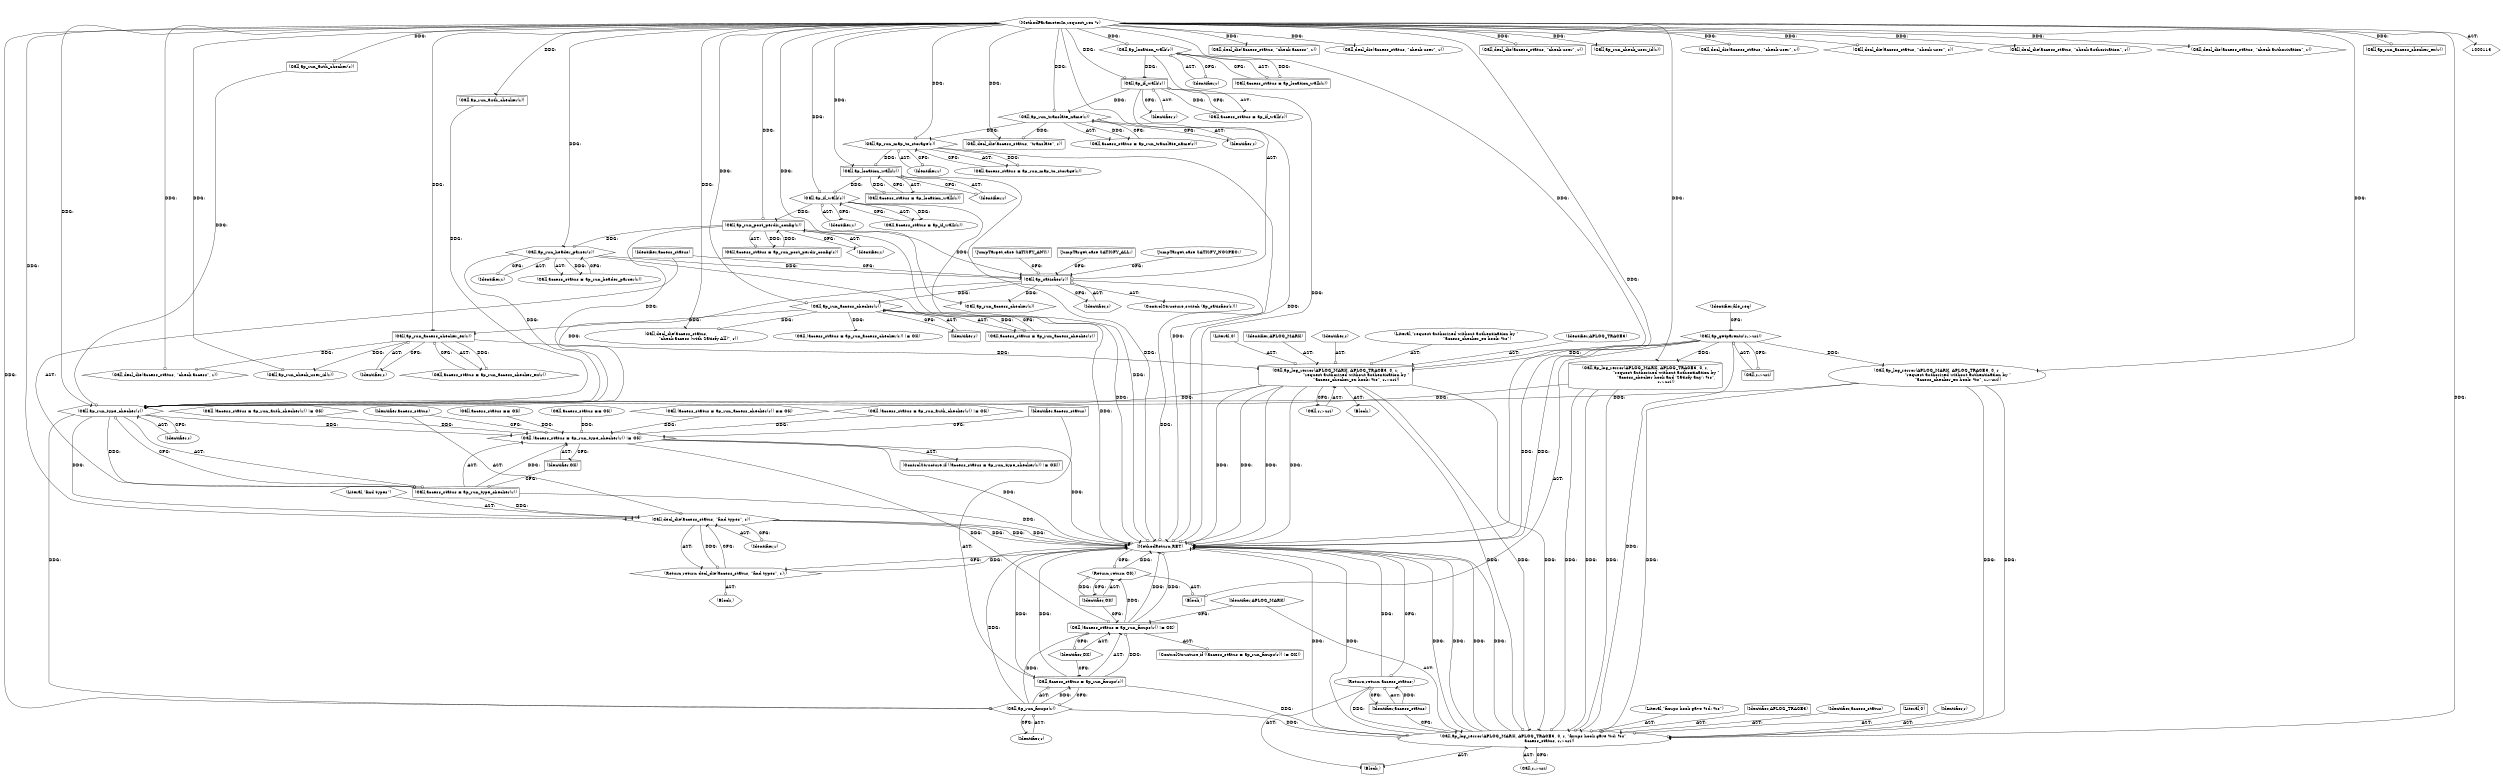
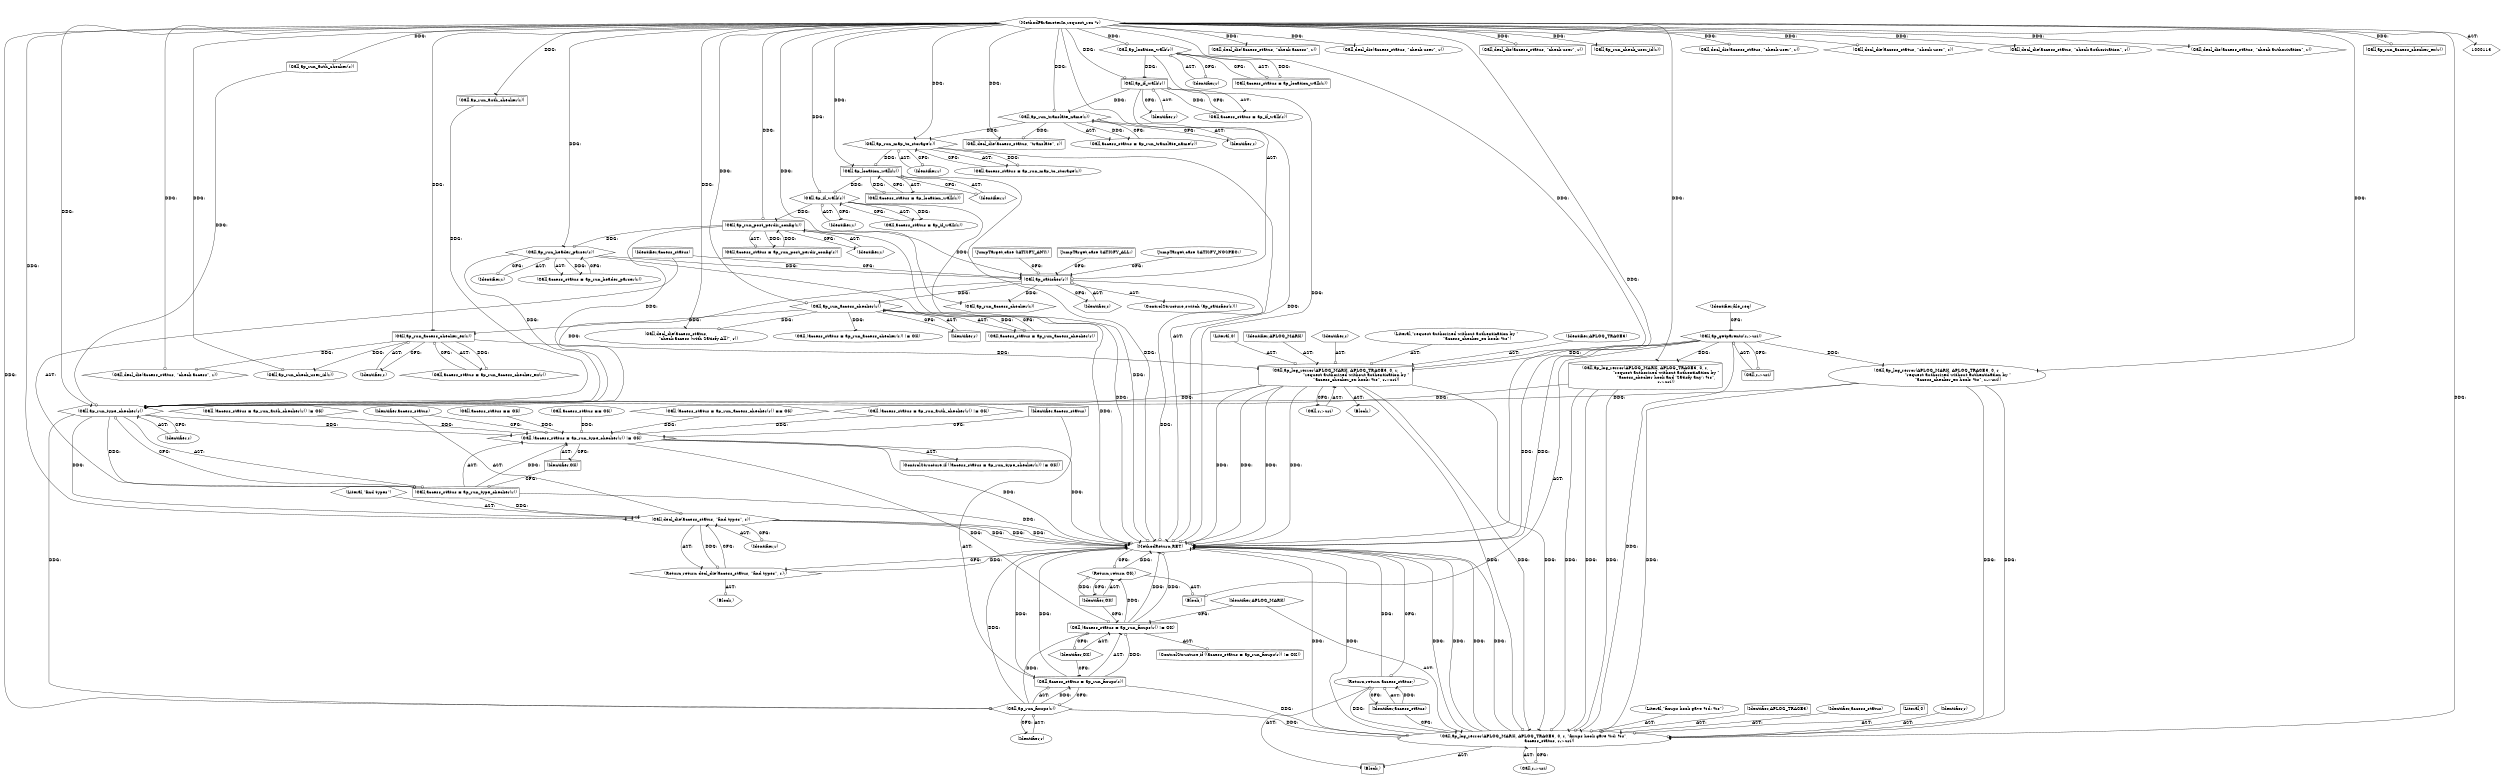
  digraph {
    node [shape=cylinder]
    edge [arrowhead=tee]
    n1 [label="(Call,ap_log_rerror(APLOG_MARK, APLOG_TRACE3, 0, r,\n                              \"request authorized without authentication by \"\n                              \"access_checker_ex hook: %s\", r->uri))"]
    n2 [label="(Call,ap_run_type_checker(r))" shape=hexagon]
    n3 [label="(Call,ap_log_rerror(APLOG_MARK, APLOG_TRACE3, 0, r, \"fixups hook gave %d: %s\",\n                      access_status, r->uri))" shape=ellipse]
    n4 [label="(Block,)" shape=hexagon]
    n5 [label="(MethodReturn,RET)" shape=ellipse]
    n6 [label="(Call,r->uri)" shape=ellipse]
    n7 [label="(Call,decl_die(access_status, \"find types\", r))" shape=hexagon]
    n8 [label="(Call,ap_run_fixups(r))" shape=hexagon]
    n9 [label="(Call,(access_status = ap_run_type_checker(r)) != OK)" shape=hexagon]
    n10 [label="(Call,access_status = ap_run_type_checker(r))"]
    n11 [label="(Identifier,r)" shape=ellipse]
    n12 [label="(Return,return access_status;)" shape=ellipse]
    n13 [label="(Call,r->uri)" shape=ellipse]
    n14 [label="(Block,)"]
    n15 [label="(Return,return OK;)" shape=hexagon]
    n16 [label="(Return,return decl_die(access_status, \"find types\", r);)" shape=hexagon]
    n17 [label="(Call,ap_run_access_checker_ex(r))"]
    n18 [label="(Call,ap_run_check_user_id(r))" shape=ellipse]
    n19 [label="(Call,access_status = ap_run_access_checker_ex(r))" shape=hexagon]
    n20 [label="(Call,decl_die(access_status, \"check access\", r))" shape=hexagon]
    n21 [label="(Identifier,r)" shape=ellipse]
    n22 [label="(Call,ap_run_access_checker(r))" shape=hexagon]
    n23 [label="(Call,(access_status = ap_run_access_checker(r)) != OK)" shape=ellipse]
    n24 [label="(Identifier,r)"]
    n25 [label="(Call,decl_die(access_status,\n                                \"check access (with Satisfy All)\", r))" shape=ellipse]
    n26 [label="(Call,access_status = ap_run_access_checker(r))"]
    n27 [label="(Call,ap_satisfies(r))"]
    n28 [label="(Call,ap_run_access_checker(r))" shape=hexagon]
    n29 [label="(ControlStructure,switch (ap_satisfies(r)))" shape=ellipse]
    n30 [label="(Identifier,r)" shape=hexagon]
    n31 [label="(Call,ap_run_post_perdir_config(r))"]
    n32 [label="(Call,ap_run_header_parser(r))" shape=hexagon]
    n33 [label="(Call,access_status = ap_run_post_perdir_config(r))"]
    n34 [label="(Identifier,r)" shape=hexagon]
    n35 [label="(Identifier,r)" shape=ellipse]
    n36 [label="(Call,access_status = ap_run_header_parser(r))" shape=ellipse]
    n37 [label="(Call,ap_if_walk(r))" shape=hexagon]
    n38 [label="(Identifier,r)" shape=ellipse]
    n39 [label="(Call,access_status = ap_if_walk(r))" shape=ellipse]
    n40 [label="(Call,ap_location_walk(r))"]
    n41 [label="(Call,access_status = ap_location_walk(r))"]
    n42 [label="(Identifier,r)" shape=hexagon]
    n43 [label="(Call,ap_run_map_to_storage(r))" shape=hexagon]
    n44 [label="(Identifier,r)" shape=ellipse]
    n45 [label="(Call,access_status = ap_run_map_to_storage(r))" shape=ellipse]
    n46 [label="(Call,ap_run_translate_name(r))" shape=hexagon]
    n47 [label="(Call,decl_die(access_status, \"translate\", r))"]
    n48 [label="(Identifier,r)" shape=ellipse]
    n49 [label="(Call,access_status = ap_run_translate_name(r))" shape=ellipse]
    n50 [label="(Call,ap_if_walk(r))"]
    n51 [label="(Call,access_status = ap_if_walk(r))" shape=ellipse]
    n52 [label="(Identifier,r)" shape=hexagon]
    n53 [label="(Call,ap_location_walk(r))" shape=hexagon]
    n54 [label="(Call,access_status = ap_location_walk(r))"]
    n55 [label="(Identifier,r)" shape=ellipse]
    n56 [label="(MethodParameterIn,request_rec *r)" shape=hexagon]
    n57 [label="(Call,decl_die(access_status, \"check access\", r))"]
    n58 [label="(Call,decl_die(access_status, \"check user\", r))" shape=ellipse]
    n59 [label="(Call,ap_run_auth_checker(r))"]
    n60 [label="(Call,decl_die(access_status, \"check user\", r))"]
    n61 [label="(Call,ap_run_check_user_id(r))"]
    n62 [label="(Call,ap_run_auth_checker(r))"]
    n63 [label="(Call,decl_die(access_status, \"check user\", r))" shape=ellipse]
    n64 [label="(Call,decl_die(access_status, \"check user\", r))" shape=hexagon]
    n65 [label="(Call,decl_die(access_status, \"check authorization\", r))" shape=ellipse]
    n66 [label="(Call,decl_die(access_status, \"check authorization\", r))" shape=hexagon]
    n67 [label="(Call,ap_log_rerror(APLOG_MARK, APLOG_TRACE3, 0, r,\n                              \"request authorized without authentication by \"\n                              \"access_checker hook and 'Satisfy any': %s\",\n                              r->uri))"]
    n68 [label="(Call,ap_run_access_checker_ex(r))"]
    n69 [label="(Call,ap_log_rerror(APLOG_MARK, APLOG_TRACE3, 0, r,\n                              \"request authorized without authentication by \"\n                              \"access_checker_ex hook: %s\", r->uri))" shape=ellipse]
    1000113 [shape=hexagon]
    n71 [label="(Identifier,r)" shape=ellipse]
    n72 [label="(Call,(access_status = ap_run_fixups(r)) != OK)"]
    n73 [label="(Call,access_status = ap_run_fixups(r))"]
    n74 [label="(Identifier,r)" shape=ellipse]
    n75 [label="(Call,ap_getparents(r->uri))" shape=hexagon]
    n76 [label="(Block,)"]
    n77 [label="(Call,r->uri)"]
    n78 [label="(Identifier,OK)"]
    n79 [label="(ControlStructure,if ((access_status = ap_run_type_checker(r)) != OK))"]
    n80 [label="(Identifier,OK)" shape=hexagon]
    n81 [label="(ControlStructure,if ((access_status = ap_run_fixups(r)) != OK))"]
    n82 [label="(Identifier,OK)"]
    n83 [label="(Block,)" shape=hexagon]
    n84 [label="(Identifier,access_status)"]
    n85 [label="(Identifier,APLOG_TRACE3)" shape=ellipse]
    n86 [label="(Call,(access_status = ap_run_auth_checker(r)) != OK)" shape=hexagon]
    n87 [label="(Identifier,access_status)" shape=ellipse]
    n88 [label="(Literal,\"fixups hook gave %d: %s\")" shape=ellipse]
    n89 [label="(Call,(access_status = ap_run_auth_checker(r)) != OK)" shape=hexagon]
    n90 [label="(Literal,0)"]
    n91 [label="(JumpTarget,case SATISFY_ANY:)"]
    n92 [label="(Call,access_status == OK)" shape=ellipse]
    n93 [label="(JumpTarget,case SATISFY_ALL:)"]
    n94 [label="(JumpTarget,case SATISFY_NOSPEC:)" shape=ellipse]
    n95 [label="(Identifier,access_status)"]
    n96 [label="(Identifier,file_req)" shape=hexagon]
    n97 [label="(Identifier,APLOG_MARK)" shape=hexagon]
    n98 [label="(Identifier,APLOG_TRACE3)"]
    n99 [label="(Identifier,access_status)"]
    n100 [label="(Identifier,APLOG_MARK)"]
    n101 [label="(Identifier,access_status)" shape=ellipse]
    n102 [label="(Literal,\"find types\")" shape=hexagon]
    n103 [label="(Identifier,r)" shape=hexagon]
    n104 [label="(Call,access_status == OK)" shape=ellipse]
    n105 [label="(Literal,0)"]
    n106 [label="(Identifier,r)" shape=ellipse]
    n107 [label="(Call,(access_status = ap_run_access_checker(r)) == OK)" shape=hexagon]
    n108 [label="(Literal,\"request authorized without authentication by \"\n                              \"access_checker_ex hook: %s\")" shape=ellipse]
    n1 -> n2 [label="DDG: "]
    n1 -> n3 [arrowhead=odot label="DDG: "]
    n1 -> n3 [label="DDG: "]
    n1 -> n3 [label="DDG: "]
    n1 -> n4 [label="AST: "]
    n1 -> n5 [arrowhead=odot label="DDG: "]
    n1 -> n5 [label="DDG: "]
    n1 -> n5 [arrowhead=odot label="DDG: "]
    n1 -> n5 [arrowhead=odot label="DDG: "]
    n1 -> n6 [label="CFG: "]
    n2 -> n7 [label="DDG: "]
    n2 -> n8 [arrowhead=odot label="DDG: "]
    n2 -> n9 [label="DDG: "]
    n2 -> n10 [arrowhead=odot label="AST: "]
    n2 -> n10 [arrowhead=odot label="DDG: "]
    n2 -> n11 [arrowhead=odot label="CFG: "]
    n3 -> n5 [arrowhead=odot label="DDG: "]
    n3 -> n5 [label="DDG: "]
    n3 -> n5 [label="DDG: "]
    n3 -> n5 [label="DDG: "]
    n3 -> n5 [label="DDG: "]
    n3 -> n5 [arrowhead=odot label="DDG: "]
    n3 -> n12 [arrowhead=odot label="DDG: "]
    n3 -> n13 [arrowhead=odot label="CFG: "]
    n3 -> n14 [label="AST: "]
    n5 -> n12 [arrowhead=odot label="CFG: "]
    n5 -> n15 [arrowhead=odot label="CFG: "]
    n5 -> n16 [label="CFG: "]
    n6 -> n1 [label="AST: "]
    n7 -> n5 [arrowhead=odot label="DDG: "]
    n7 -> n5 [label="DDG: "]
    n7 -> n5 [arrowhead=odot label="DDG: "]
    n7 -> n16 [label="AST: "]
    n7 -> n16 [arrowhead=odot label="DDG: "]
    n7 -> n71 [arrowhead=odot label="CFG: "]
    n8 -> n3 [arrowhead=odot label="DDG: "]
    n8 -> n5 [label="DDG: "]
    n8 -> n72 [arrowhead=odot label="DDG: "]
    n8 -> n73 [arrowhead=odot label="AST: "]
    n8 -> n73 [label="DDG: "]
    n8 -> n74 [label="CFG: "]
    n9 -> n5 [label="DDG: "]
    n9 -> n5 [arrowhead=odot label="DDG: "]
    n9 -> n72 [arrowhead=odot label="DDG: "]
    n9 -> n78 [label="CFG: "]
    n9 -> n79 [label="AST: "]
    n10 -> n2 [arrowhead=odot label="CFG: "]
    n10 -> n5 [label="DDG: "]
    n10 -> n7 [label="DDG: "]
    n10 -> n9 [label="AST: "]
    n10 -> n9 [label="DDG: "]
    n11 -> n2 [label="AST: "]
    n12 -> n5 [label="DDG: "]
    n12 -> n14 [label="AST: "]
    n12 -> n84 [label="CFG: "]
    n13 -> n3 [label="AST: "]
    n15 -> n5 [label="DDG: "]
    n15 -> n76 [arrowhead=odot label="AST: "]
    n15 -> n82 [label="CFG: "]
    n16 -> n5 [label="DDG: "]
    n16 -> n7 [label="CFG: "]
    n16 -> n83 [arrowhead=odot label="AST: "]
    n17 -> n1 [label="DDG: "]
    n17 -> n18 [label="DDG: "]
    n17 -> n19 [label="AST: "]
    n17 -> n19 [arrowhead=odot label="DDG: "]
    n17 -> n20 [arrowhead=odot label="DDG: "]
    n17 -> n21 [label="CFG: "]
    n19 -> n17 [arrowhead=odot label="CFG: "]
    n21 -> n17 [arrowhead=odot label="AST: "]
    n22 -> n17 [label="DDG: "]
    n22 -> n23 [label="DDG: "]
    n22 -> n24 [label="CFG: "]
    n22 -> n25 [arrowhead=odot label="DDG: "]
    n22 -> n26 [label="AST: "]
    n22 -> n26 [arrowhead=odot label="DDG: "]
    n24 -> n22 [label="AST: "]
    n26 -> n22 [arrowhead=odot label="CFG: "]
    n27 -> n2 [label="DDG: "]
    n27 -> n5 [arrowhead=odot label="DDG: "]
    n27 -> n22 [label="DDG: "]
    n27 -> n28 [label="DDG: "]
    n27 -> n29 [label="AST: "]
    n27 -> n30 [label="CFG: "]
    n30 -> n27 [arrowhead=odot label="AST: "]
    n31 -> n2 [arrowhead=odot label="DDG: "]
    n31 -> n5 [label="DDG: "]
    n31 -> n27 [label="DDG: "]
    n31 -> n32 [arrowhead=odot label="DDG: "]
    n31 -> n33 [arrowhead=odot label="AST: "]
    n31 -> n33 [label="DDG: "]
    n31 -> n34 [label="CFG: "]
    n32 -> n2 [label="DDG: "]
    n32 -> n5 [label="DDG: "]
    n32 -> n27 [arrowhead=odot label="DDG: "]
    n32 -> n35 [arrowhead=odot label="CFG: "]
    n32 -> n36 [label="AST: "]
    n32 -> n36 [label="DDG: "]
    n33 -> n31 [label="DDG: "]
    n34 -> n31 [label="AST: "]
    n35 -> n32 [arrowhead=odot label="AST: "]
    n36 -> n32 [label="CFG: "]
    n37 -> n5 [arrowhead=odot label="DDG: "]
    n37 -> n31 [label="DDG: "]
    n37 -> n38 [label="CFG: "]
    n37 -> n39 [label="AST: "]
    n37 -> n39 [label="DDG: "]
    n38 -> n37 [arrowhead=odot label="AST: "]
    n39 -> n37 [label="CFG: "]
    n40 -> n5 [label="DDG: "]
    n40 -> n37 [arrowhead=odot label="DDG: "]
    n40 -> n41 [label="AST: "]
    n40 -> n41 [arrowhead=odot label="DDG: "]
    n40 -> n42 [arrowhead=odot label="CFG: "]
    n41 -> n40 [label="CFG: "]
    n42 -> n40 [arrowhead=odot label="AST: "]
-   n43 -> n5 [label="DDG: "]
+   n43 -> n5 [label="AST: "]
    n43 -> n40 [arrowhead=odot label="DDG: "]
    n43 -> n44 [arrowhead=odot label="CFG: "]
    n43 -> n45 [label="AST: "]
    n43 -> n45 [arrowhead=odot label="DDG: "]
    n44 -> n43 [arrowhead=odot label="AST: "]
    n45 -> n43 [label="CFG: "]
    n46 -> n43 [label="DDG: "]
    n46 -> n47 [arrowhead=odot label="DDG: "]
    n46 -> n48 [label="CFG: "]
    n46 -> n49 [label="AST: "]
    n46 -> n49 [label="DDG: "]
    n48 -> n46 [label="AST: "]
    n49 -> n46 [arrowhead=odot label="CFG: "]
    n50 -> n5 [arrowhead=odot label="DDG: "]
    n50 -> n46 [label="DDG: "]
    n50 -> n51 [label="AST: "]
    n50 -> n51 [arrowhead=odot label="DDG: "]
    n50 -> n52 [label="CFG: "]
    n51 -> n50 [arrowhead=odot label="CFG: "]
    n52 -> n50 [arrowhead=odot label="AST: "]
    n53 -> n5 [arrowhead=odot label="DDG: "]
    n53 -> n50 [label="DDG: "]
    n53 -> n54 [arrowhead=odot label="AST: "]
    n53 -> n54 [arrowhead=odot label="DDG: "]
    n53 -> n55 [arrowhead=odot label="CFG: "]
    n54 -> n53 [arrowhead=odot label="CFG: "]
    n55 -> n53 [arrowhead=odot label="AST: "]
    n56 -> n1 [arrowhead=odot label="DDG: "]
    n56 -> n2 [label="DDG: "]
    n56 -> n3 [arrowhead=odot label="DDG: "]
    n56 -> n5 [arrowhead=odot label="DDG: "]
    n56 -> n7 [label="DDG: "]
    n56 -> n8 [arrowhead=odot label="DDG: "]
    n56 -> n17 [label="DDG: "]
    n56 -> n18 [arrowhead=odot label="DDG: "]
    n56 -> n20 [arrowhead=odot label="DDG: "]
    n56 -> n22 [arrowhead=odot label="DDG: "]
    n56 -> n25 [label="DDG: "]
    n56 -> n27 [arrowhead=odot label="AST: "]
    n56 -> n28 [label="DDG: "]
    n56 -> n31 [arrowhead=odot label="DDG: "]
    n56 -> n32 [label="DDG: "]
    n56 -> n37 [arrowhead=odot label="DDG: "]
    n56 -> n40 [label="DDG: "]
-   n56 -> n43 [arrowhead=odot label="DDG: "]
+   n56 -> n43 [label="DDG: "]
    n56 -> n46 [arrowhead=odot label="DDG: "]
    n56 -> n47 [label="DDG: "]
    n56 -> n50 [arrowhead=odot label="DDG: "]
    n56 -> n53 [arrowhead=odot label="DDG: "]
    n56 -> n57 [label="DDG: "]
    n56 -> n58 [label="DDG: "]
    n56 -> n59 [arrowhead=odot label="DDG: "]
    n56 -> n60 [arrowhead=odot label="DDG: "]
    n56 -> n61 [label="DDG: "]
    n56 -> n62 [label="DDG: "]
    n56 -> n63 [arrowhead=odot label="DDG: "]
    n56 -> n64 [arrowhead=odot label="DDG: "]
    n56 -> n65 [label="DDG: "]
    n56 -> n66 [label="DDG: "]
    n56 -> n67 [label="DDG: "]
    n56 -> n68 [arrowhead=odot label="DDG: "]
    n56 -> n69 [label="DDG: "]
    n56 -> 1000113 [label="AST: "]
    n59 -> n2 [arrowhead=odot label="DDG: "]
    n62 -> n2 [arrowhead=odot label="DDG: "]
    n67 -> n2 [label="DDG: "]
    n67 -> n3 [label="DDG: "]
    n67 -> n3 [arrowhead=odot label="DDG: "]
    n67 -> n3 [arrowhead=odot label="DDG: "]
    n69 -> n2 [arrowhead=odot label="DDG: "]
    n69 -> n3 [label="DDG: "]
    n69 -> n3 [arrowhead=odot label="DDG: "]
    n69 -> n3 [arrowhead=odot label="DDG: "]
    n71 -> n7 [label="AST: "]
    n72 -> n5 [label="DDG: "]
    n72 -> n5 [arrowhead=odot label="DDG: "]
    n72 -> n15 [label="DDG: "]
    n72 -> n80 [arrowhead=odot label="CFG: "]
    n72 -> n81 [arrowhead=odot label="AST: "]
    n73 -> n3 [arrowhead=odot label="DDG: "]
    n73 -> n5 [label="DDG: "]
    n73 -> n5 [arrowhead=odot label="DDG: "]
    n73 -> n8 [arrowhead=odot label="CFG: "]
    n73 -> n72 [label="AST: "]
    n73 -> n72 [arrowhead=odot label="DDG: "]
    n74 -> n8 [arrowhead=odot label="AST: "]
    n75 -> n1 [label="DDG: "]
    n75 -> n3 [label="DDG: "]
    n75 -> n5 [arrowhead=odot label="DDG: "]
    n75 -> n5 [label="DDG: "]
    n75 -> n67 [label="DDG: "]
    n75 -> n69 [label="DDG: "]
    n75 -> n76 [arrowhead=odot label="AST: "]
    n75 -> n77 [arrowhead=odot label="CFG: "]
    n77 -> n75 [arrowhead=odot label="AST: "]
    n78 -> n9 [arrowhead=odot label="AST: "]
    n78 -> n10 [arrowhead=odot label="CFG: "]
    n80 -> n72 [label="AST: "]
    n80 -> n73 [label="CFG: "]
    n82 -> n15 [label="AST: "]
    n82 -> n15 [arrowhead=odot label="DDG: "]
    n82 -> n72 [label="CFG: "]
    n84 -> n3 [label="CFG: "]
    n84 -> n12 [arrowhead=odot label="AST: "]
    n84 -> n12 [label="DDG: "]
    n85 -> n1 [label="AST: "]
    n86 -> n9 [arrowhead=odot label="DDG: "]
    n87 -> n7 [arrowhead=odot label="AST: "]
    n87 -> n9 [arrowhead=odot label="CFG: "]
    n88 -> n3 [arrowhead=odot label="AST: "]
    n89 -> n9 [label="DDG: "]
    n90 -> n1 [arrowhead=odot label="AST: "]
    n91 -> n27 [arrowhead=odot label="CFG: "]
    n92 -> n9 [label="DDG: "]
    n93 -> n27 [label="CFG: "]
    n94 -> n27 [label="CFG: "]
    n95 -> n9 [label="CFG: "]
    n95 -> n73 [label="AST: "]
    n96 -> n75 [label="CFG: "]
    n97 -> n3 [label="AST: "]
    n97 -> n72 [label="CFG: "]
    n98 -> n3 [arrowhead=odot label="AST: "]
    n99 -> n10 [arrowhead=odot label="AST: "]
    n99 -> n27 [label="CFG: "]
    n100 -> n1 [label="AST: "]
    n101 -> n3 [label="AST: "]
    n102 -> n7 [arrowhead=odot label="AST: "]
    n103 -> n1 [arrowhead=odot label="AST: "]
    n104 -> n9 [arrowhead=odot label="DDG: "]
    n105 -> n3 [arrowhead=odot label="AST: "]
    n106 -> n3 [label="AST: "]
    n107 -> n9 [label="DDG: "]
    n108 -> n1 [arrowhead=odot label="AST: "]
  }
